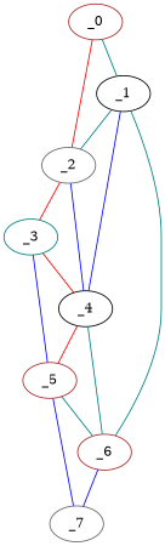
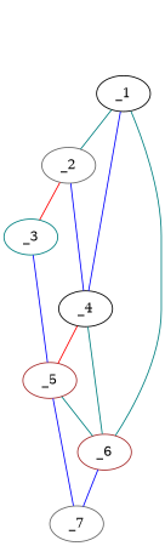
  graph {
    node [color=brown y=5]
    edge [color=teal valence=2]
-   _0 [x=13 y=17]
    _1 [color=black x=62 y=15]
    _2 [color=gray40 x=80]
    _6 [x=115 y=29]
    _4 [color=black x=102 y=10]
    _3 [color=teal x=90]
    _7 [color=gray40 x=118 y=20]
    _5 [x=107 y=11]
-   _0 -- _1
-   _0 -- _2 [color=red valence=1]
    _1 -- _2
    _1 -- _6
    _1 -- _4 [color=blue]
    _2 -- _4 [color=blue]
    _2 -- _3 [color=red valence=1]
    _6 -- _7 [color=blue valence=1]
    _4 -- _6
    _4 -- _5 [color=red valence=1]
-   _3 -- _4 [color=red]
    _3 -- _5 [color=blue valence=1]
    _5 -- _6
    _5 -- _7 [color=blue valence=1]
  }
